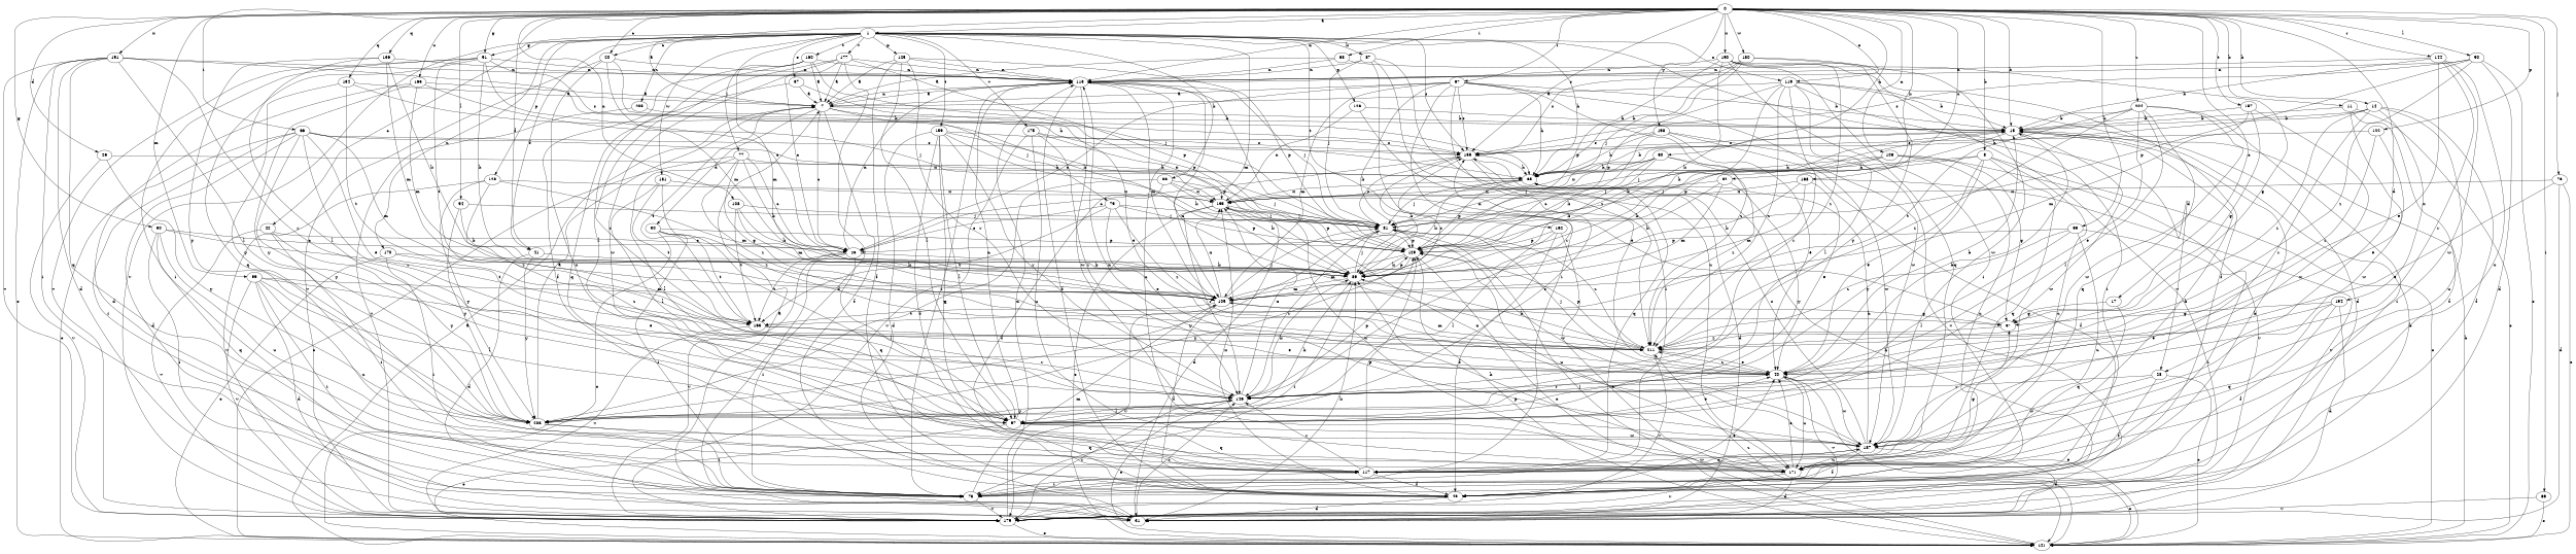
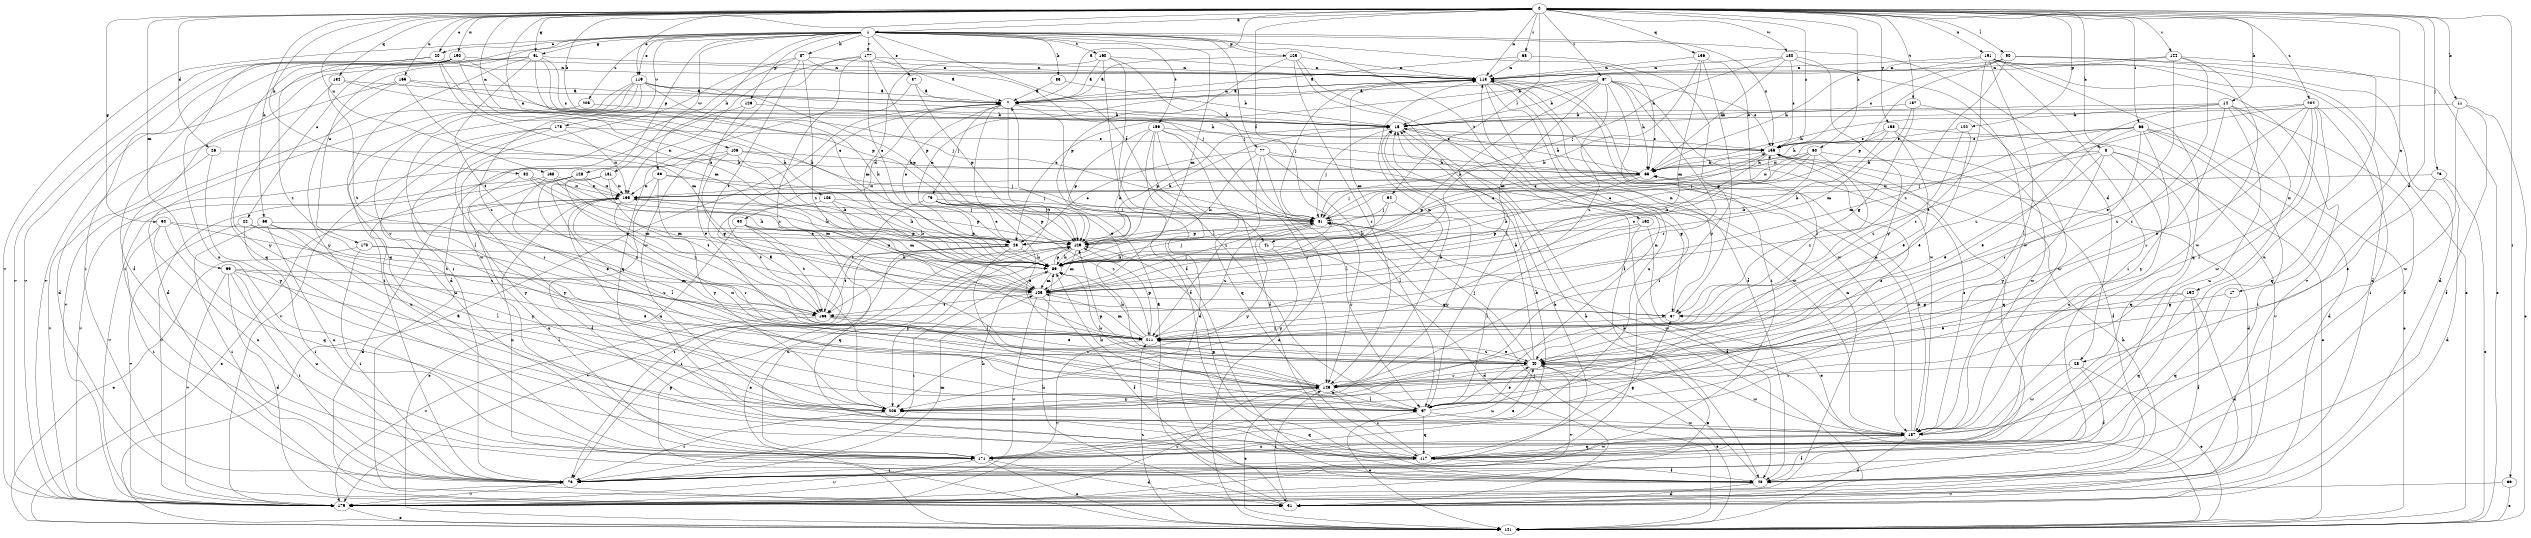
  strict digraph {
    0
    1
    7
    8
    11
    14
    15
    17
    20
    26
    28
    41
    50
    51
    60
    63
    66
    67
    68
    69
    76
    82
    90
    94
    99
    106
    108
    113
    119
    122
    134
    136
    144
    155
    157
    165
    168
    180
    190
    191
    198
    204
    22
    37
    65
    77
+   83
    86
    87
    105
    125
    126
    128
    159
    160
    162
    170
    175
    177
    179
    181
    205
    23
    30
    40
    48
    79
    163
    81
    121
    n71 [label=117]
    171
    203
    187
    146
    194
    211
    129
    57
    89
    31
    73
    195
    97
    0 -> 1 [label=a]
    0 -> 7 [label=a]
    0 -> 8 [label=b]
    0 -> 11 [label=b]
    0 -> 14 [label=b]
    0 -> 15 [label=b]
    0 -> 17 [label=c]
    0 -> 20 [label=c]
    0 -> 26 [label=d]
    0 -> 28 [label=d]
    0 -> 41 [label=f]
    0 -> 50 [label=g]
    0 -> 51 [label=g]
    0 -> 60 [label=h]
    0 -> 63 [label=h]
    0 -> 66 [label=i]
    0 -> 67 [label=i]
    0 -> 68 [label=i]
    0 -> 69 [label=i]
    0 -> 76 [label=j]
    0 -> 82 [label=k]
    0 -> 90 [label=l]
    0 -> 94 [label=l]
    0 -> 99 [label=m]
    0 -> 106 [label=n]
    0 -> 108 [label=n]
    0 -> 113 [label=n]
    0 -> 119 [label=o]
    0 -> 122 [label=p]
    0 -> 134 [label=q]
    0 -> 136 [label=q]
    0 -> 144 [label=r]
    0 -> 155 [label=s]
    0 -> 157 [label=t]
    0 -> 165 [label=u]
    0 -> 168 [label=u]
    0 -> 180 [label=w]
    0 -> 190 [label=x]
    0 -> 191 [label=x]
    0 -> 198 [label=y]
    0 -> 204 [label=z]
    1 -> 20 [label=c]
    1 -> 28 [label=d]
    1 -> 41 [label=f]
    1 -> 51 [label=g]
    1 -> 119 [label=o]
    1 -> 155 [label=s]
    1 -> 22 [label=c]
    1 -> 37 [label=e]
    1 -> 65 [label=h]
    1 -> 77 [label=j]
+   1 -> 83 [label=k]
    1 -> 86 [label=k]
    1 -> 87 [label=k]
    1 -> 105 [label=m]
    1 -> 125 [label=p]
    1 -> 126 [label=p]
    1 -> 128 [label=p]
    1 -> 159 [label=t]
    1 -> 160 [label=t]
    1 -> 162 [label=t]
    1 -> 170 [label=u]
    1 -> 175 [label=v]
    1 -> 177 [label=v]
    1 -> 179 [label=v]
    1 -> 181 [label=w]
    1 -> 205 [label=z]
    7 -> 15 [label=b]
    7 -> 113 [label=n]
    7 -> 23 [label=c]
    7 -> 30 [label=d]
    7 -> 40 [label=e]
    7 -> 48 [label=f]
    7 -> 79 [label=j]
    7 -> 163 [label=t]
    8 -> 65 [label=h]
    8 -> 40 [label=e]
    8 -> 81 [label=j]
    8 -> 121 [label=o]
    8 -> n71 [label=q]
    8 -> 171 [label=u]
    8 -> 203 [label=y]
    11 -> 15 [label=b]
    11 -> 48 [label=f]
    11 -> 121 [label=o]
    11 -> 187 [label=w]
    14 -> 15 [label=b]
    14 -> 65 [label=h]
    14 -> 48 [label=f]
    14 -> 171 [label=u]
    14 -> 146 [label=r]
    14 -> 194 [label=x]
    14 -> 211 [label=z]
    15 -> 155 [label=s]
    15 -> 81 [label=j]
    15 -> 187 [label=w]
    15 -> 129 [label=p]
    17 -> n71 [label=q]
    17 -> 57 [label=g]
    20 -> 113 [label=n]
    20 -> 105 [label=m]
    20 -> 179 [label=v]
    20 -> 171 [label=u]
    20 -> 89 [label=k]
    26 -> 65 [label=h]
    26 -> 179 [label=v]
    26 -> 203 [label=y]
    28 -> 48 [label=f]
    28 -> 121 [label=o]
    28 -> 187 [label=w]
    28 -> 146 [label=r]
    41 -> 203 [label=y]
    41 -> 89 [label=k]
    41 -> 31 [label=d]
    50 -> 23 [label=c]
    50 -> 163 [label=t]
    50 -> n71 [label=q]
    50 -> 171 [label=u]
    50 -> 73 [label=i]
    51 -> 113 [label=n]
    51 -> 155 [label=s]
    51 -> 179 [label=v]
    51 -> 23 [label=c]
    51 -> 163 [label=t]
    51 -> n71 [label=q]
    51 -> 89 [label=k]
    51 -> 73 [label=i]
    60 -> 65 [label=h]
    60 -> 23 [label=c]
    60 -> 48 [label=f]
    60 -> 81 [label=j]
    60 -> 211 [label=z]
    60 -> 89 [label=k]
    60 -> 195 [label=x]
    63 -> 171 [label=u]
    63 -> 211 [label=z]
    63 -> 129 [label=p]
    63 -> 73 [label=i]
    63 -> 97 [label=l]
    66 -> 155 [label=s]
    66 -> 105 [label=m]
    66 -> 40 [label=e]
    66 -> 121 [label=o]
    66 -> 203 [label=y]
    66 -> 146 [label=r]
    66 -> 31 [label=d]
    66 -> 73 [label=i]
    66 -> 195 [label=x]
    67 -> 7 [label=a]
    67 -> 15 [label=b]
    67 -> 155 [label=s]
    67 -> 65 [label=h]
    67 -> 105 [label=m]
    67 -> 23 [label=c]
    67 -> 187 [label=w]
    67 -> 146 [label=r]
    67 -> 211 [label=z]
    67 -> 89 [label=k]
    67 -> 73 [label=i]
    68 -> 7 [label=a]
    68 -> 113 [label=n]
    68 -> 57 [label=g]
    69 -> 179 [label=v]
    69 -> 121 [label=o]
    76 -> 40 [label=e]
    76 -> 121 [label=o]
    76 -> 31 [label=d]
    76 -> 195 [label=x]
    82 -> 105 [label=m]
    82 -> 203 [label=y]
    82 -> 89 [label=k]
    82 -> 195 [label=x]
    90 -> 113 [label=n]
    90 -> 155 [label=s]
    90 -> 121 [label=o]
    90 -> 211 [label=z]
    90 -> 129 [label=p]
    90 -> 31 [label=d]
    94 -> 81 [label=j]
    94 -> 203 [label=y]
    94 -> 89 [label=k]
    99 -> 105 [label=m]
    99 -> 179 [label=v]
    99 -> 40 [label=e]
    99 -> 171 [label=u]
    99 -> 31 [label=d]
    99 -> 73 [label=i]
    99 -> 97 [label=l]
    106 -> 65 [label=h]
    106 -> 179 [label=v]
    106 -> 81 [label=j]
    106 -> 171 [label=u]
    106 -> 57 [label=g]
    106 -> 89 [label=k]
    108 -> 105 [label=m]
    108 -> 163 [label=t]
    108 -> 81 [label=j]
    108 -> 89 [label=k]
    113 -> 7 [label=a]
    113 -> 105 [label=m]
    113 -> 48 [label=f]
    113 -> 81 [label=j]
    113 -> 171 [label=u]
    113 -> 187 [label=w]
    113 -> 73 [label=i]
    119 -> 7 [label=a]
    119 -> 15 [label=b]
    119 -> 146 [label=r]
    119 -> 211 [label=z]
    119 -> 129 [label=p]
    119 -> 89 [label=k]
    119 -> 31 [label=d]
    119 -> 73 [label=i]
    119 -> 97 [label=l]
    122 -> 155 [label=s]
    122 -> 40 [label=e]
    122 -> 211 [label=z]
    134 -> 7 [label=a]
    134 -> 65 [label=h]
    134 -> 163 [label=t]
    134 -> 203 [label=y]
    136 -> 113 [label=n]
    136 -> 105 [label=m]
    136 -> 203 [label=y]
    136 -> 89 [label=k]
    136 -> 97 [label=l]
    144 -> 15 [label=b]
    144 -> 113 [label=n]
    144 -> 40 [label=e]
    144 -> 171 [label=u]
    144 -> 187 [label=w]
    144 -> 146 [label=r]
    155 -> 65 [label=h]
    155 -> 23 [label=c]
    155 -> n71 [label=q]
    155 -> 89 [label=k]
    155 -> 31 [label=d]
    157 -> 15 [label=b]
    157 -> 105 [label=m]
    157 -> 187 [label=w]
    157 -> 57 [label=g]
    165 -> 7 [label=a]
    165 -> 105 [label=m]
    165 -> 81 [label=j]
    165 -> 203 [label=y]
    165 -> 31 [label=d]
    168 -> 105 [label=m]
    168 -> 179 [label=v]
    168 -> 40 [label=e]
    168 -> 89 [label=k]
    168 -> 195 [label=x]
    180 -> 113 [label=n]
    180 -> 155 [label=s]
    180 -> 65 [label=h]
    180 -> 81 [label=j]
    180 -> 203 [label=y]
    180 -> 187 [label=w]
    190 -> 113 [label=n]
    190 -> 179 [label=v]
    190 -> 48 [label=f]
    190 -> n71 [label=q]
    190 -> 211 [label=z]
    190 -> 129 [label=p]
    190 -> 89 [label=k]
    190 -> 73 [label=i]
    191 -> 113 [label=n]
    191 -> 65 [label=h]
    191 -> 179 [label=v]
    191 -> 121 [label=o]
    191 -> n71 [label=q]
    191 -> 146 [label=r]
    191 -> 31 [label=d]
    191 -> 73 [label=i]
    191 -> 97 [label=l]
    198 -> 155 [label=s]
    198 -> 65 [label=h]
    198 -> 179 [label=v]
    198 -> 40 [label=e]
    198 -> 187 [label=w]
    198 -> 89 [label=k]
    204 -> 15 [label=b]
    204 -> 40 [label=e]
    204 -> 163 [label=t]
    204 -> n71 [label=q]
    204 -> 187 [label=w]
    204 -> 211 [label=z]
    204 -> 73 [label=i]
    204 -> 97 [label=l]
    22 -> 179 [label=v]
    22 -> 23 [label=c]
    22 -> 203 [label=y]
    22 -> 73 [label=i]
    37 -> 7 [label=a]
    37 -> n71 [label=q]
    37 -> 129 [label=p]
    65 -> 15 [label=b]
    65 -> 81 [label=j]
    65 -> 129 [label=p]
    65 -> 89 [label=k]
    65 -> 195 [label=x]
    77 -> 65 [label=h]
    77 -> 23 [label=c]
    77 -> 121 [label=o]
    77 -> 211 [label=z]
    77 -> 57 [label=g]
    77 -> 89 [label=k]
    77 -> 97 [label=l]
+   83 -> 7 [label=a]
+   83 -> 15 [label=b]
    86 -> 48 [label=f]
    86 -> 81 [label=j]
    86 -> 203 [label=y]
    86 -> 89 [label=k]
    86 -> 195 [label=x]
    87 -> 113 [label=n]
+   87 -> 163 [label=t]
    87 -> 81 [label=j]
    87 -> 171 [label=u]
    87 -> 211 [label=z]
    87 -> 73 [label=i]
    105 -> 155 [label=s]
    105 -> 179 [label=v]
    105 -> 48 [label=f]
    105 -> 163 [label=t]
    105 -> 81 [label=j]
    105 -> 57 [label=g]
    105 -> 195 [label=x]
    125 -> 7 [label=a]
    125 -> 113 [label=n]
    125 -> 48 [label=f]
    125 -> 146 [label=r]
    125 -> 129 [label=p]
    125 -> 97 [label=l]
    126 -> 15 [label=b]
    126 -> 40 [label=e]
    126 -> 195 [label=x]
    128 -> 105 [label=m]
    128 -> 179 [label=v]
    128 -> 203 [label=y]
    128 -> 211 [label=z]
    128 -> 195 [label=x]
    159 -> 155 [label=s]
    159 -> 48 [label=f]
    159 -> n71 [label=q]
    159 -> 146 [label=r]
    159 -> 129 [label=p]
    159 -> 89 [label=k]
    159 -> 31 [label=d]
    159 -> 97 [label=l]
    160 -> 7 [label=a]
    160 -> 113 [label=n]
    160 -> 105 [label=m]
    160 -> 48 [label=f]
    160 -> 81 [label=j]
    160 -> 97 [label=l]
    162 -> 48 [label=f]
    162 -> 121 [label=o]
    162 -> 129 [label=p]
    162 -> 97 [label=l]
    170 -> 121 [label=o]
    170 -> 211 [label=z]
    170 -> 89 [label=k]
    170 -> 73 [label=i]
    175 -> 155 [label=s]
    175 -> 179 [label=v]
    175 -> 171 [label=u]
    175 -> 146 [label=r]
    175 -> 195 [label=x]
    177 -> 7 [label=a]
    177 -> 113 [label=n]
    177 -> 23 [label=c]
    177 -> 187 [label=w]
    177 -> 146 [label=r]
    177 -> 129 [label=p]
    177 -> 31 [label=d]
    179 -> 15 [label=b]
    179 -> 113 [label=n]
    179 -> 65 [label=h]
    179 -> 121 [label=o]
    179 -> 146 [label=r]
    181 -> 163 [label=t]
    181 -> 211 [label=z]
    181 -> 195 [label=x]
    181 -> 97 [label=l]
    205 -> 15 [label=b]
    205 -> 179 [label=v]
    23 -> 113 [label=n]
    23 -> 179 [label=v]
    23 -> 163 [label=t]
    23 -> 89 [label=k]
    23 -> 73 [label=i]
    23 -> 97 [label=l]
    30 -> 163 [label=t]
    30 -> 121 [label=o]
    30 -> n71 [label=q]
    30 -> 129 [label=p]
    30 -> 73 [label=i]
    40 -> 15 [label=b]
    40 -> 179 [label=v]
    40 -> 81 [label=j]
    40 -> 171 [label=u]
    40 -> 187 [label=w]
    40 -> 146 [label=r]
    40 -> 211 [label=z]
    48 -> 40 [label=e]
    48 -> 31 [label=d]
    48 -> 195 [label=x]
    79 -> 23 [label=c]
    79 -> 40 [label=e]
    79 -> 163 [label=t]
    79 -> 81 [label=j]
    79 -> 211 [label=z]
    79 -> 129 [label=p]
    163 -> 179 [label=v]
    163 -> 40 [label=e]
    163 -> 146 [label=r]
    81 -> 155 [label=s]
    81 -> 203 [label=y]
    81 -> 187 [label=w]
    81 -> 146 [label=r]
    81 -> 211 [label=z]
    81 -> 129 [label=p]
    121 -> 7 [label=a]
    121 -> 15 [label=b]
    121 -> 40 [label=e]
    121 -> 81 [label=j]
    121 -> 211 [label=z]
    121 -> 129 [label=p]
    n71 -> 48 [label=f]
    n71 -> 187 [label=w]
    n71 -> 146 [label=r]
    n71 -> 129 [label=p]
    n71 -> 57 [label=g]
    n71 -> 73 [label=i]
    171 -> 15 [label=b]
    171 -> 179 [label=v]
    171 -> 40 [label=e]
    171 -> 121 [label=o]
    171 -> 89 [label=k]
    171 -> 31 [label=d]
    203 -> 7 [label=a]
    203 -> n71 [label=q]
    203 -> 73 [label=i]
    187 -> 113 [label=n]
    187 -> 155 [label=s]
    187 -> 65 [label=h]
    187 -> 48 [label=f]
    187 -> n71 [label=q]
    187 -> 171 [label=u]
    187 -> 31 [label=d]
    187 -> 195 [label=x]
    146 -> 15 [label=b]
    146 -> 121 [label=o]
    146 -> 203 [label=y]
    146 -> 129 [label=p]
    146 -> 89 [label=k]
    146 -> 195 [label=x]
    146 -> 97 [label=l]
    194 -> 40 [label=e]
    194 -> 48 [label=f]
    194 -> n71 [label=q]
    194 -> 57 [label=g]
    194 -> 31 [label=d]
    211 -> 113 [label=n]
    211 -> 105 [label=m]
    211 -> 179 [label=v]
    211 -> 40 [label=e]
    211 -> 129 [label=p]
    211 -> 89 [label=k]
    129 -> 15 [label=b]
    129 -> 105 [label=m]
    129 -> 121 [label=o]
    129 -> 171 [label=u]
    129 -> 203 [label=y]
    129 -> 89 [label=k]
    57 -> 113 [label=n]
    57 -> 211 [label=z]
    89 -> 105 [label=m]
    89 -> 81 [label=j]
    89 -> 129 [label=p]
    89 -> 73 [label=i]
    31 -> 7 [label=a]
    31 -> 146 [label=r]
    31 -> 89 [label=k]
    73 -> 15 [label=b]
    73 -> 105 [label=m]
    73 -> 179 [label=v]
    195 -> 81 [label=j]
    195 -> 121 [label=o]
    195 -> 171 [label=u]
    195 -> 146 [label=r]
    195 -> 129 [label=p]
    195 -> 31 [label=d]
    97 -> 113 [label=n]
    97 -> 155 [label=s]
    97 -> 40 [label=e]
    97 -> 121 [label=o]
    97 -> n71 [label=q]
    97 -> 187 [label=w]
    97 -> 89 [label=k]
  }
